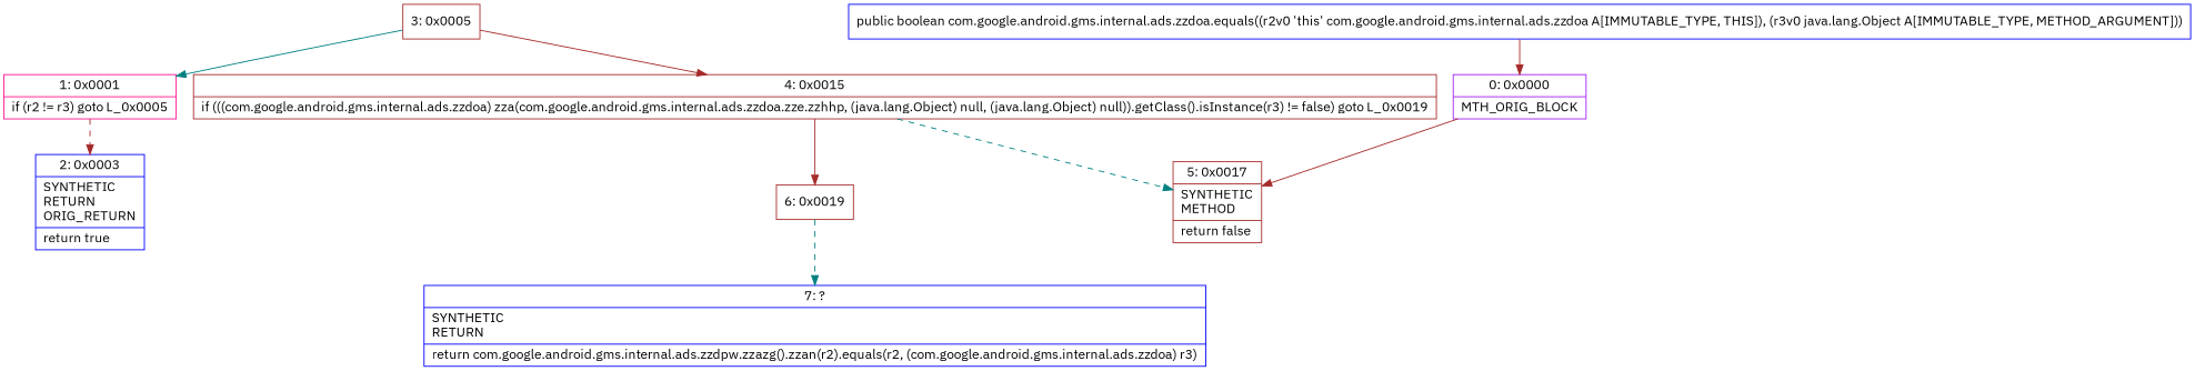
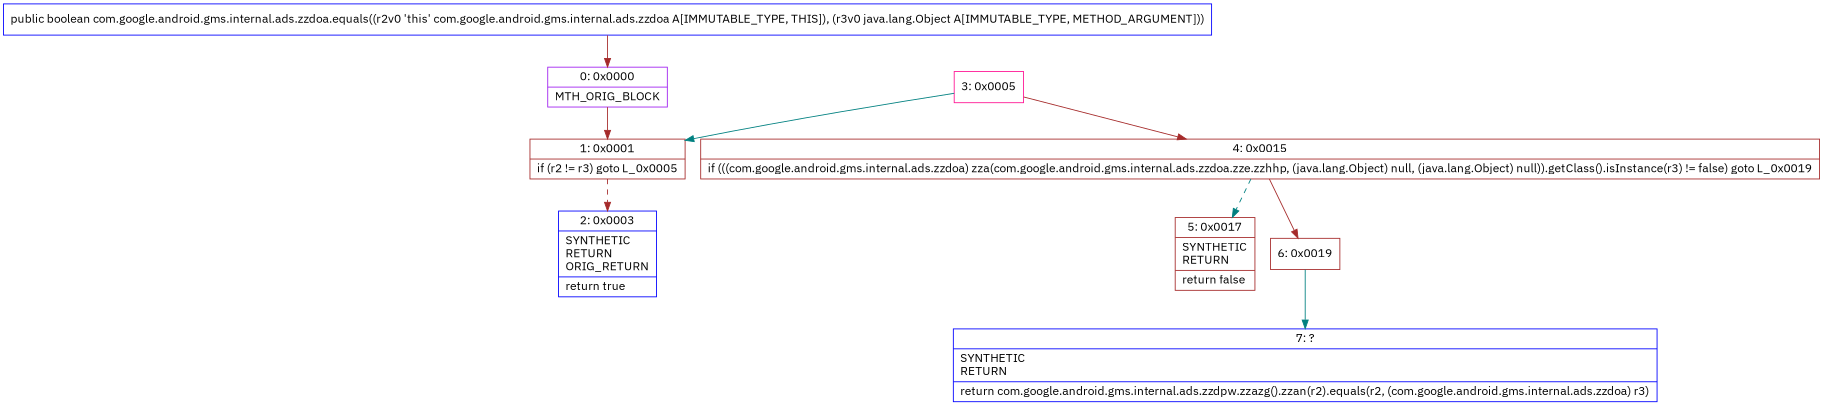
  digraph {
    fontname="IBM Plex Sans"
    node [color=blue fontname="IBM Plex Sans" shape=record]
    edge [color=brown fontname="IBM Plex Sans"]
    n1 [color=purple label="{0\:\ 0x0000|MTH_ORIG_BLOCK\l}"]
-   n2 [color=deeppink label="{1\:\ 0x0001|if (r2 != r3) goto L_0x0005\l}"]
+   n2 [color=brown label="{1\:\ 0x0001|if (r2 != r3) goto L_0x0005\l}"]
    n3 [label="{2\:\ 0x0003|SYNTHETIC\lRETURN\lORIG_RETURN\l|return true\l}"]
-   n4 [color=brown label="{3\:\ 0x0005}"]
+   n4 [color=deeppink label="{3\:\ 0x0005}"]
    n5 [color=brown label="{4\:\ 0x0015|if (((com.google.android.gms.internal.ads.zzdoa) zza(com.google.android.gms.internal.ads.zzdoa.zze.zzhhp, (java.lang.Object) null, (java.lang.Object) null)).getClass().isInstance(r3) != false) goto L_0x0019\l}"]
-   n6 [color=brown label="{5\:\ 0x0017|SYNTHETIC\lMETHOD\l|return false\l}"]
+   n6 [color=brown label="{5\:\ 0x0017|SYNTHETIC\lRETURN\l|return false\l}"]
    n7 [color=brown label="{6\:\ 0x0019}"]
    n8 [label="{7\:\ ?|SYNTHETIC\lRETURN\l|return com.google.android.gms.internal.ads.zzdpw.zzazg().zzan(r2).equals(r2, (com.google.android.gms.internal.ads.zzdoa) r3)\l}"]
    n9 [label="{public boolean com.google.android.gms.internal.ads.zzdoa.equals((r2v0 'this' com.google.android.gms.internal.ads.zzdoa A[IMMUTABLE_TYPE, THIS]), (r3v0 java.lang.Object A[IMMUTABLE_TYPE, METHOD_ARGUMENT])) }"]
-   n1 -> n6
+   n1 -> n2
    n2 -> n3 [style=dashed]
    n4 -> n2 [color=teal]
    n4 -> n5
    n5 -> n6 [color=teal style=dashed]
    n5 -> n7
-   n7 -> n8 [color=teal style=dashed]
+   n7 -> n8 [color=teal]
    n9 -> n1
  }
